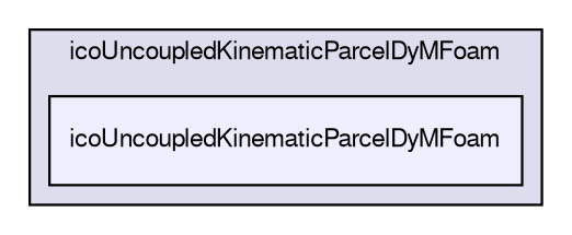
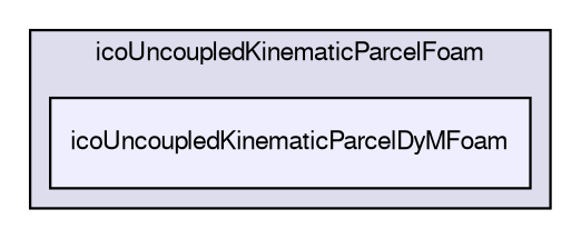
  digraph {
    compound=true
    rankdir=LR
    n1 [fillcolor="#eeeeff" fontname=FreeSans fontsize=10 label=icoUncoupledKinematicParcelDyMFoam pencolor=black shape=box style=filled]
    subgraph cluster_1 {
      bgcolor="#ddddee"
      fontname=FreeSans
      fontsize=10
-     label=icoUncoupledKinematicParcelDyMFoam
+     label=icoUncoupledKinematicParcelFoam
      pencolor=black
      n1
    }
  }
